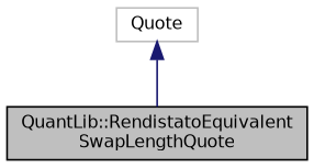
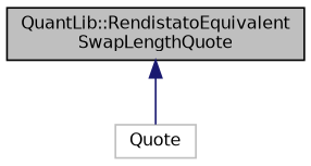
  digraph {
    node [fontname=Helvetica fontsize=10 shape=record style=filled]
    n1 [color=black fillcolor=grey75 fontcolor=black height=0.2 label="QuantLib::RendistatoEquivalent\lSwapLengthQuote" width=0.4]
    n2 [color=grey75 fillcolor=white height=0.2 label=Quote width=0.4]
-   n2 -> n1 [color=midnightblue dir=back fontname=Helvetica fontsize=10 labelfontname=Helvetica labelfontsize=10 style=solid]
+   n1 -> n2 [color=midnightblue dir=back fontname=Helvetica fontsize=10 labelfontname=Helvetica labelfontsize=10 style=solid]
  }
